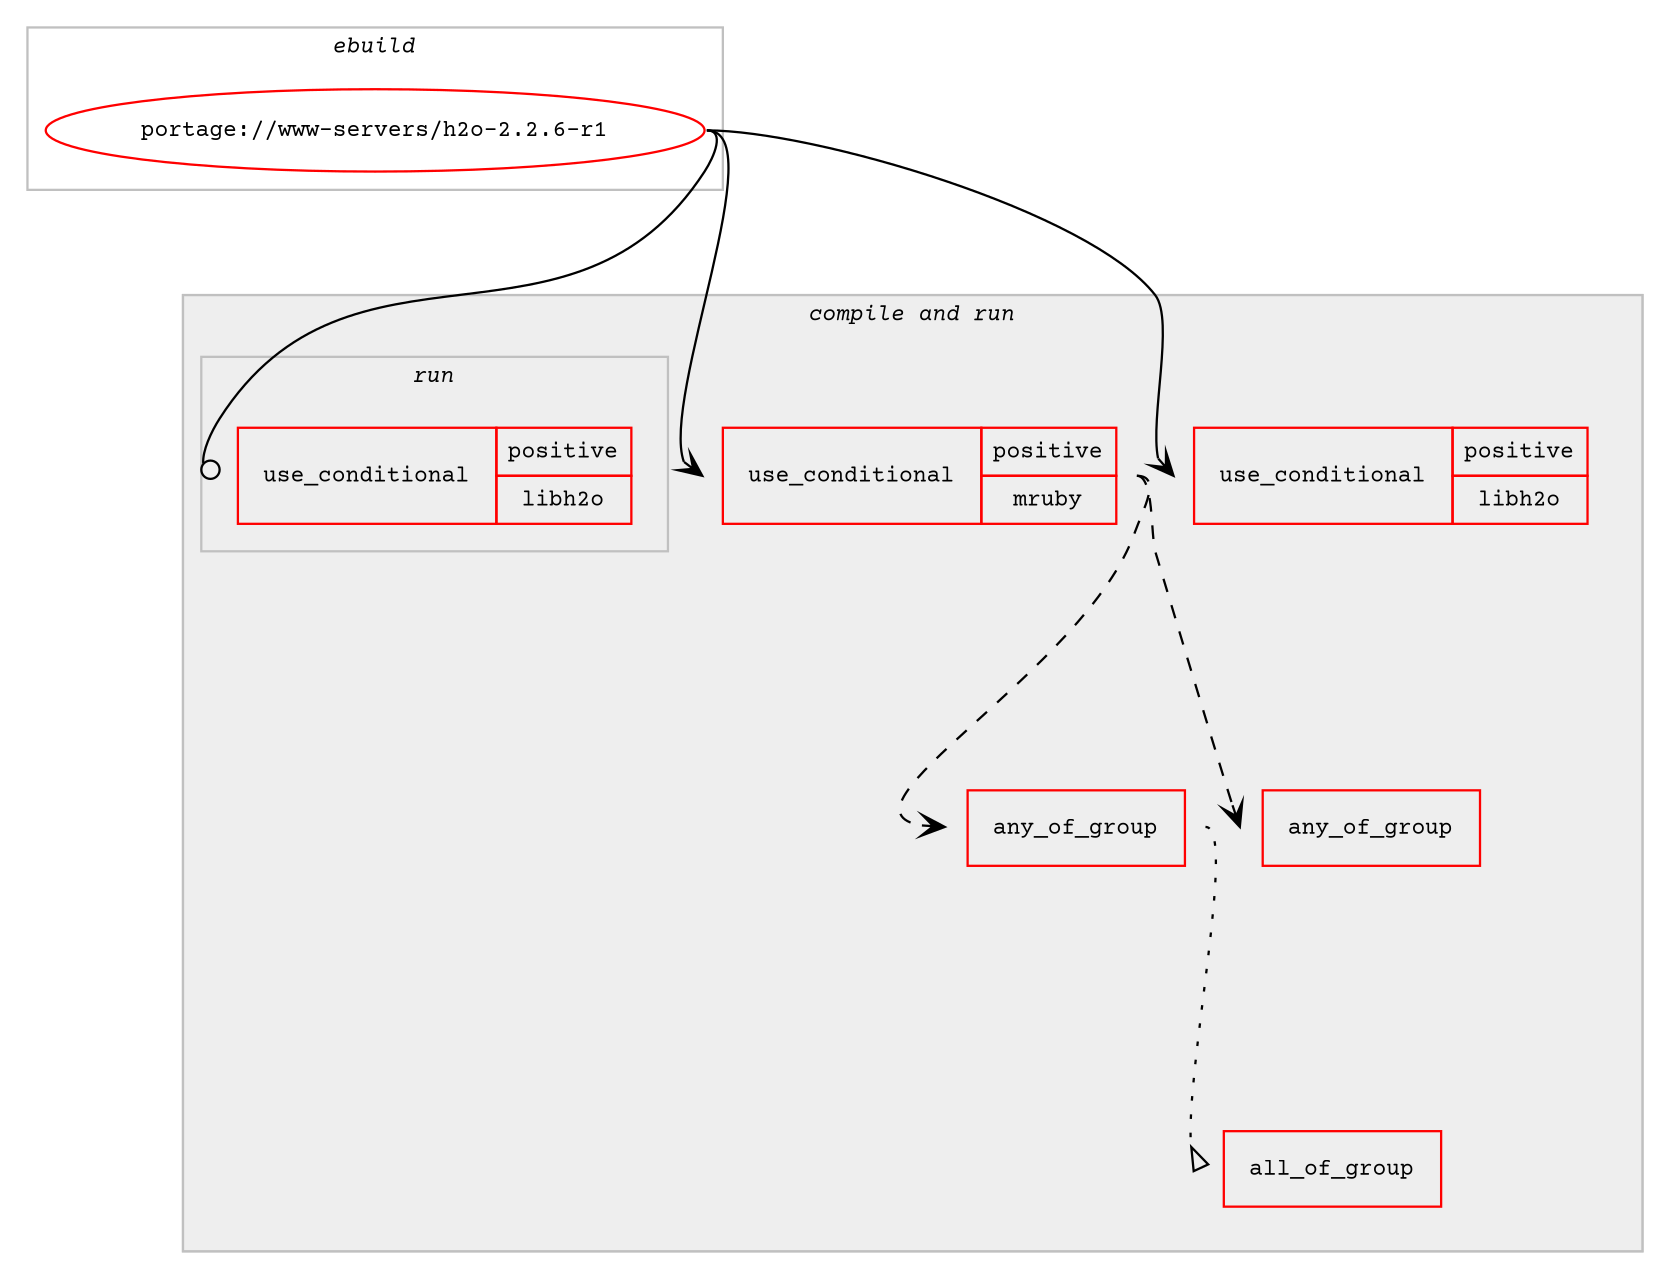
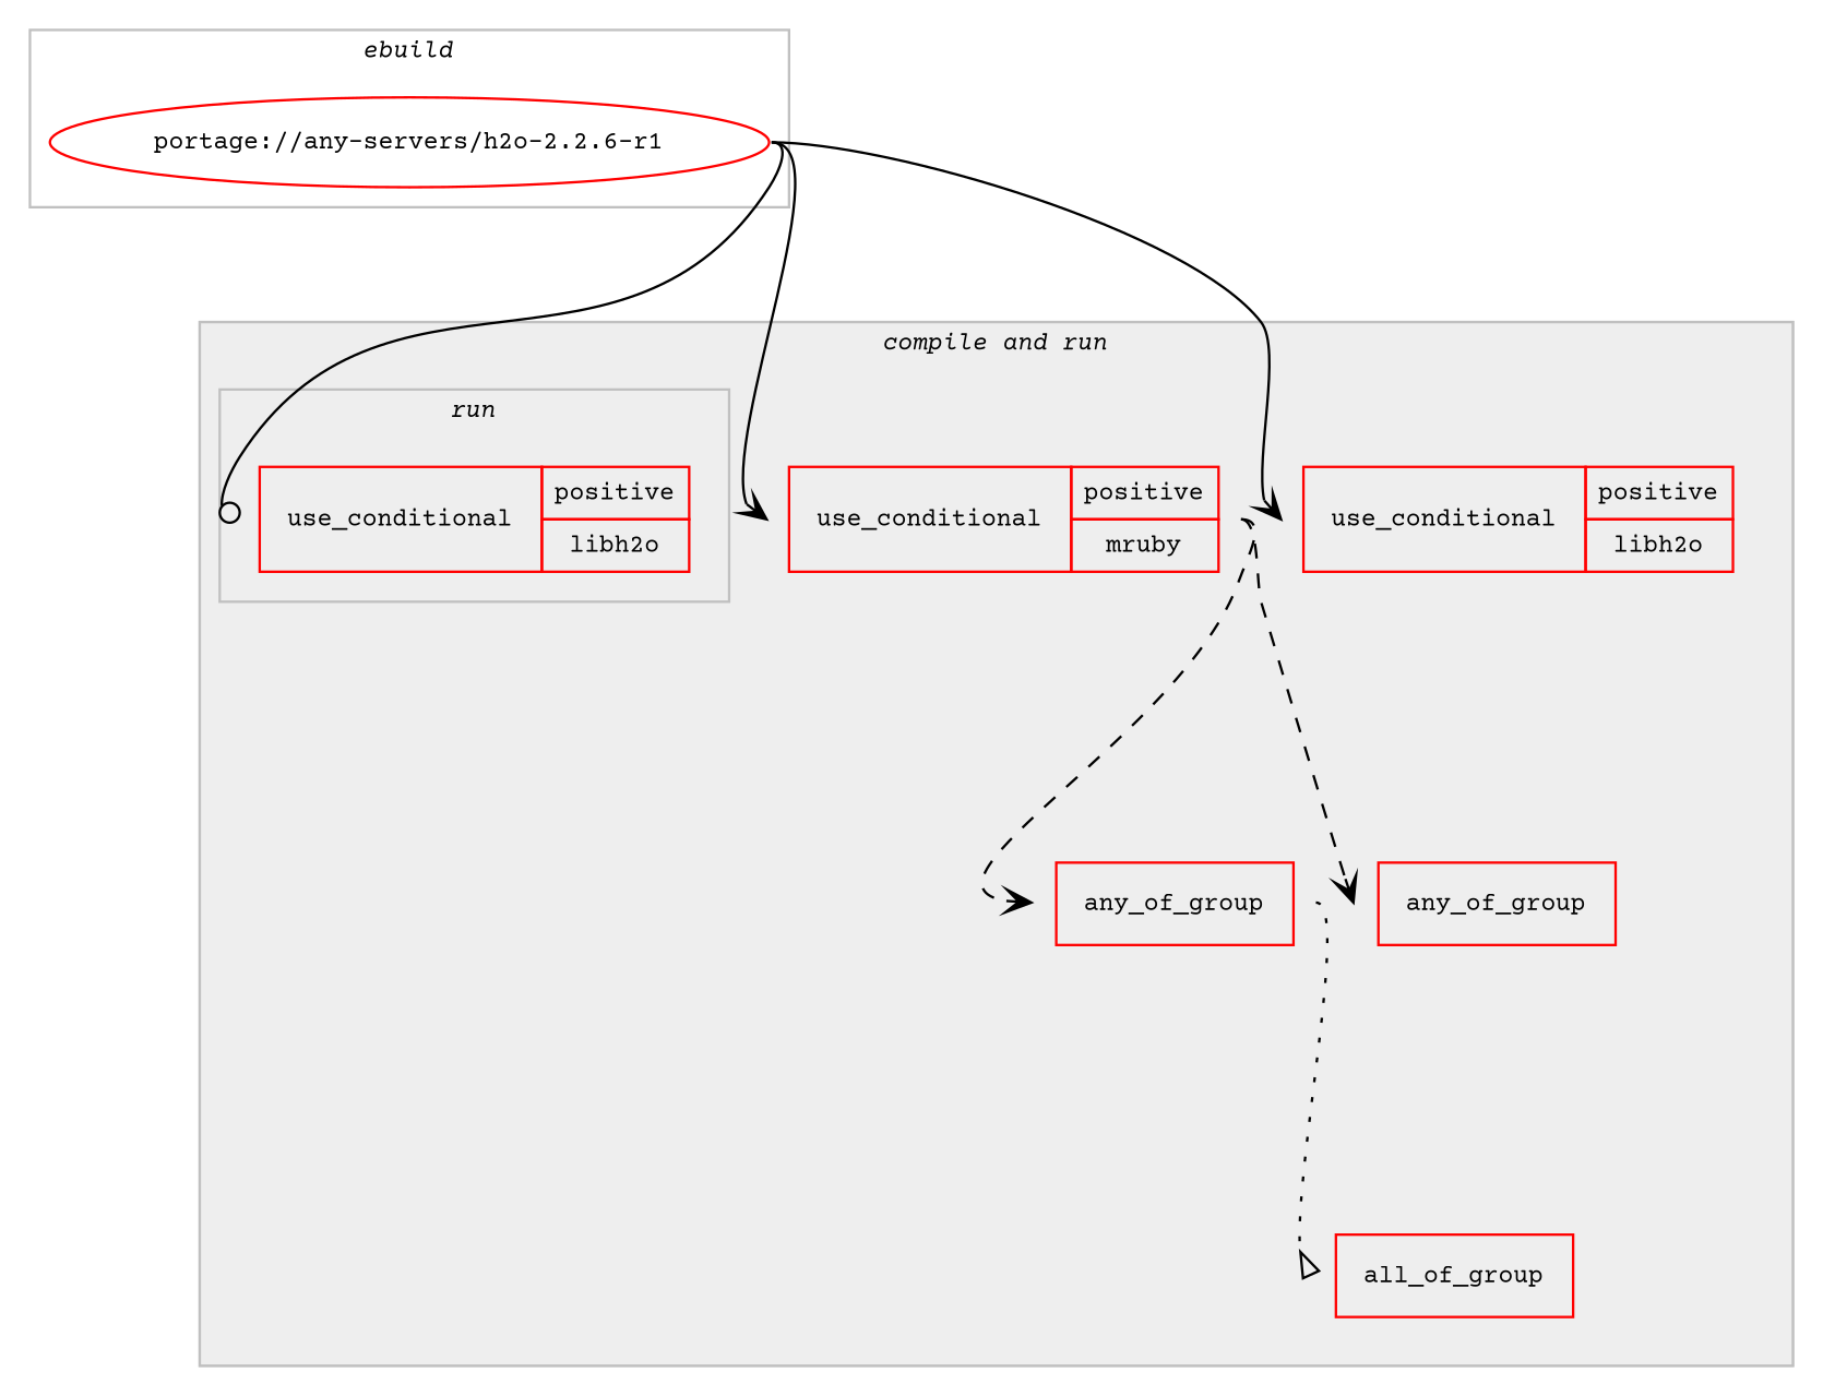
  digraph {
    compound=true
    concentrate=true
    fontname="Courier Prime"
    fontsize=10
    newrank=true
    rankdir=TB
    ranksep=1.5
    node [color=red fontname="Courier Prime" fontsize=10 shape=none]
    edge [arrowhead=vee headport=w style=solid tailport=e weight=20 fontname="Courier Prime"]
-   n1 [label="portage://www-servers/h2o-2.2.6-r1" width=4 shape=""]
+   n1 [label="portage://any-servers/h2o-2.2.6-r1" width=4 shape=""]
    n2 [label=<<TABLE BORDER="0" CELLBORDER="1" CELLSPACING="0" CELLPADDING="4"><TR><TD ROWSPAN="3" CELLPADDING="10">use_conditional</TD></TR><TR><TD>positive</TD></TR><TR><TD>libh2o</TD></TR></TABLE>>]
    n3 [label=<<TABLE BORDER="0" CELLBORDER="1" CELLSPACING="0" CELLPADDING="4"><TR><TD CELLPADDING="10">all_of_group</TD></TR></TABLE>>]
    n4 [label=<<TABLE BORDER="0" CELLBORDER="1" CELLSPACING="0" CELLPADDING="4"><TR><TD CELLPADDING="10">any_of_group</TD></TR></TABLE>>]
    n5 [label=<<TABLE BORDER="0" CELLBORDER="1" CELLSPACING="0" CELLPADDING="4"><TR><TD CELLPADDING="10">any_of_group</TD></TR></TABLE>>]
    n6 [label=<<TABLE BORDER="0" CELLBORDER="1" CELLSPACING="0" CELLPADDING="4"><TR><TD ROWSPAN="3" CELLPADDING="10">use_conditional</TD></TR><TR><TD>positive</TD></TR><TR><TD>mruby</TD></TR></TABLE>>]
    n7 [label=<<TABLE BORDER="0" CELLBORDER="1" CELLSPACING="0" CELLPADDING="4"><TR><TD ROWSPAN="3" CELLPADDING="10">use_conditional</TD></TR><TR><TD>positive</TD></TR><TR><TD>libh2o</TD></TR></TABLE>>]
    subgraph cluster_1 {
      color=gray
      label=<<i>ebuild</i>>
      rank=same
      n1
    }
    subgraph cluster_2 {
      color=gray
      label=<<i>dependencies</i>>
      subgraph cluster_3 {
        color=gray
        fillcolor="#eeeeee"
        label=<<i>compile</i>>
        style=filled
        subgraph sub_4 {
          color=gray
          fillcolor="#eeeeee"
          label=<<i>compile</i>>
          style=filled
          n2
        }
        subgraph sub_5 {
          color=gray
          fillcolor="#eeeeee"
          label=<<i>compile</i>>
          style=filled
          n6
          subgraph sub_6 {
            color=gray
            fillcolor="#eeeeee"
            label=<<i>compile</i>>
            style=filled
            n4
            subgraph sub_7 {
              color=gray
              fillcolor="#eeeeee"
              label=<<i>compile</i>>
              style=filled
              n3
            }
          }
          subgraph sub_8 {
            color=gray
            fillcolor="#eeeeee"
            label=<<i>compile</i>>
            style=filled
            n5
          }
        }
      }
      subgraph cluster_9 {
        color=gray
        fillcolor="#eeeeee"
        label=<<i>compile and run</i>>
        style=filled
      }
      subgraph cluster_10 {
        color=gray
        fillcolor="#eeeeee"
        label=<<i>run</i>>
        style=filled
        subgraph sub_11 {
          color=gray
          fillcolor="#eeeeee"
          label=<<i>run</i>>
          style=filled
          n7
        }
      }
    }
    subgraph cluster_12 {
      color=gray
      label=<<i>candidates</i>>
      rank=same
    }
    n1 -> n2
    n1 -> n6
    n1 -> n7 [arrowhead=odot]
    n4 -> n3 [arrowhead=oinv style=dotted]
    n6 -> n4 [style=dashed]
    n6 -> n5 [style=dashed]
  }
